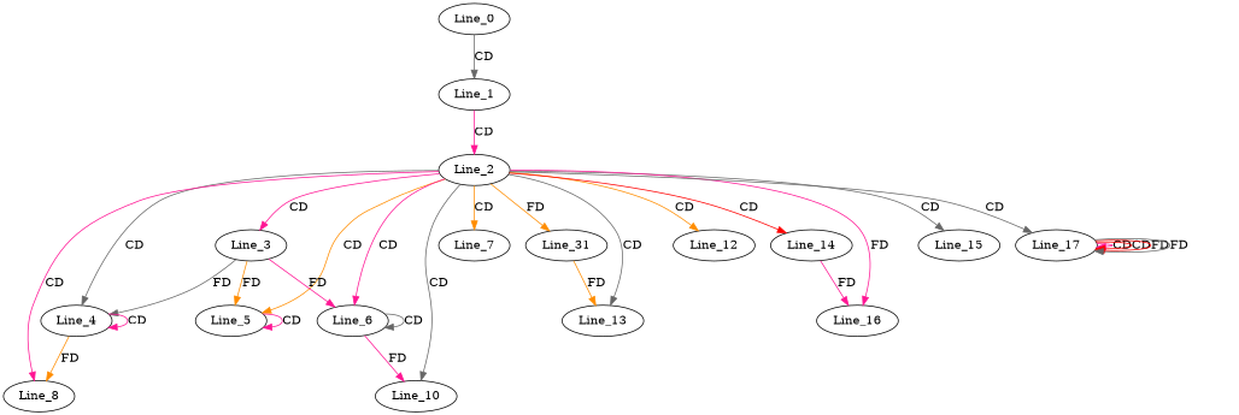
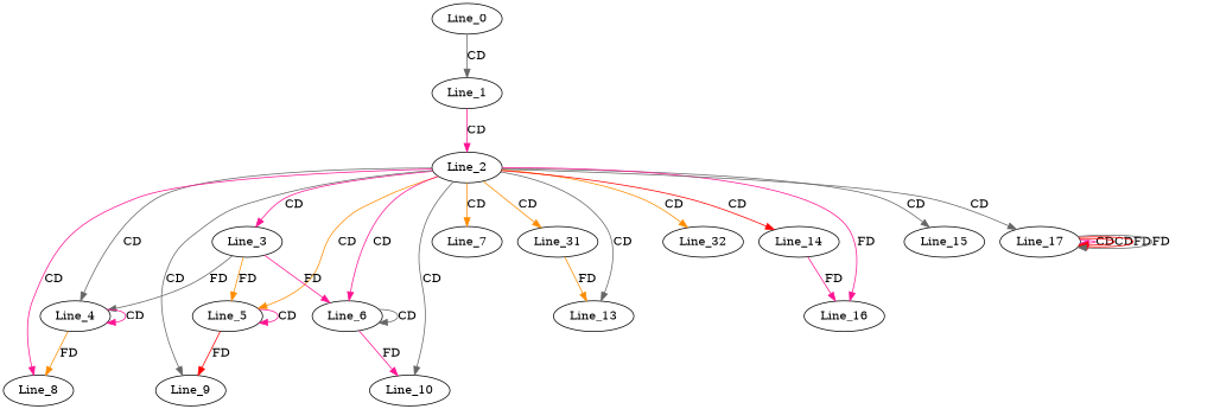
  digraph {
    edge [color=deeppink]
    Line_0
    Line_1
    Line_2
    Line_3
    Line_4
    Line_5
    Line_6
    Line_7
    Line_8
+   Line_9
    Line_10
    n12 [label=Line_31]
-   Line_12
+   Line_12 [label=Line_32]
    Line_13
    Line_14
    Line_15
    Line_16
    Line_17
    Line_0 -> Line_1 [color=gray40 label=CD]
    Line_1 -> Line_2 [label=CD]
    Line_2 -> Line_3 [label=CD]
    Line_2 -> Line_4 [color=gray40 label=CD]
    Line_2 -> Line_5 [color=darkorange label=CD]
    Line_2 -> Line_6 [label=CD]
    Line_2 -> Line_7 [color=darkorange label=CD]
    Line_2 -> Line_8 [label=CD]
+   Line_2 -> Line_9 [color=gray40 label=CD]
    Line_2 -> Line_10 [color=gray40 label=CD]
-   Line_2 -> n12 [color=darkorange label=FD]
+   Line_2 -> n12 [color=darkorange label=CD]
    Line_2 -> Line_12 [color=darkorange label=CD]
    Line_2 -> Line_13 [color=gray40 label=CD]
    Line_2 -> Line_14 [color=red label=CD]
    Line_2 -> Line_15 [color=gray40 label=CD]
    Line_2 -> Line_16 [label=FD]
    Line_2 -> Line_17 [color=gray40 label=CD]
    Line_3 -> Line_4 [color=gray40 label=FD]
    Line_3 -> Line_5 [color=darkorange label=FD]
    Line_3 -> Line_6 [label=FD]
    Line_4 -> Line_4 [label=CD]
    Line_4 -> Line_8 [color=darkorange label=FD]
    Line_5 -> Line_5 [label=CD]
+   Line_5 -> Line_9 [color=red label=FD]
    Line_6 -> Line_6 [color=gray40 label=CD]
    Line_6 -> Line_10 [label=FD]
    n12 -> Line_13 [color=darkorange label=FD]
    Line_14 -> Line_16 [label=FD]
    Line_17 -> Line_17 [label=CD]
    Line_17 -> Line_17 [color=red label=CD]
    Line_17 -> Line_17 [color=red label=FD]
    Line_17 -> Line_17 [color=gray40 label=FD]
  }
